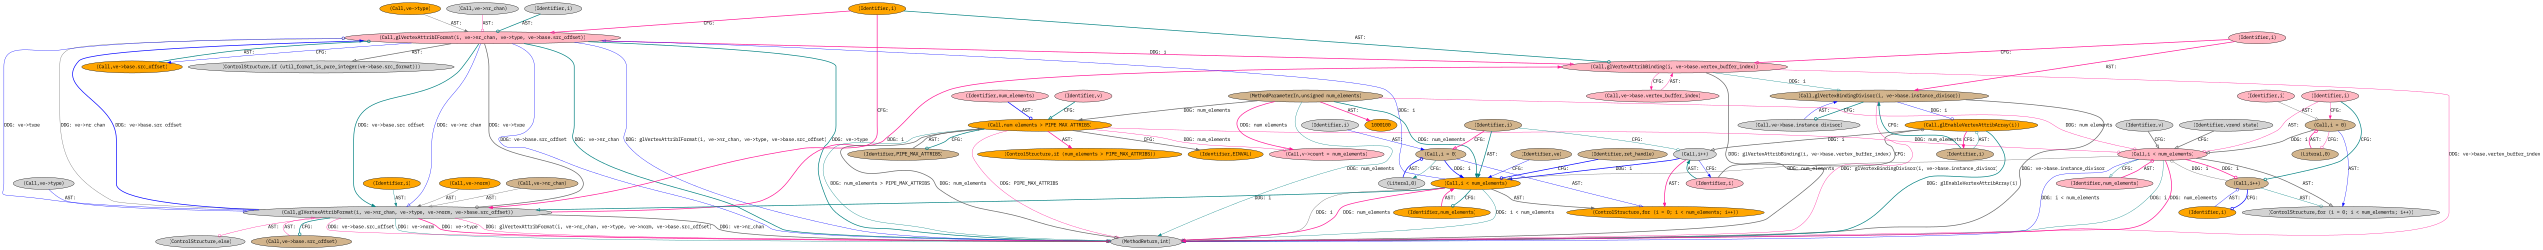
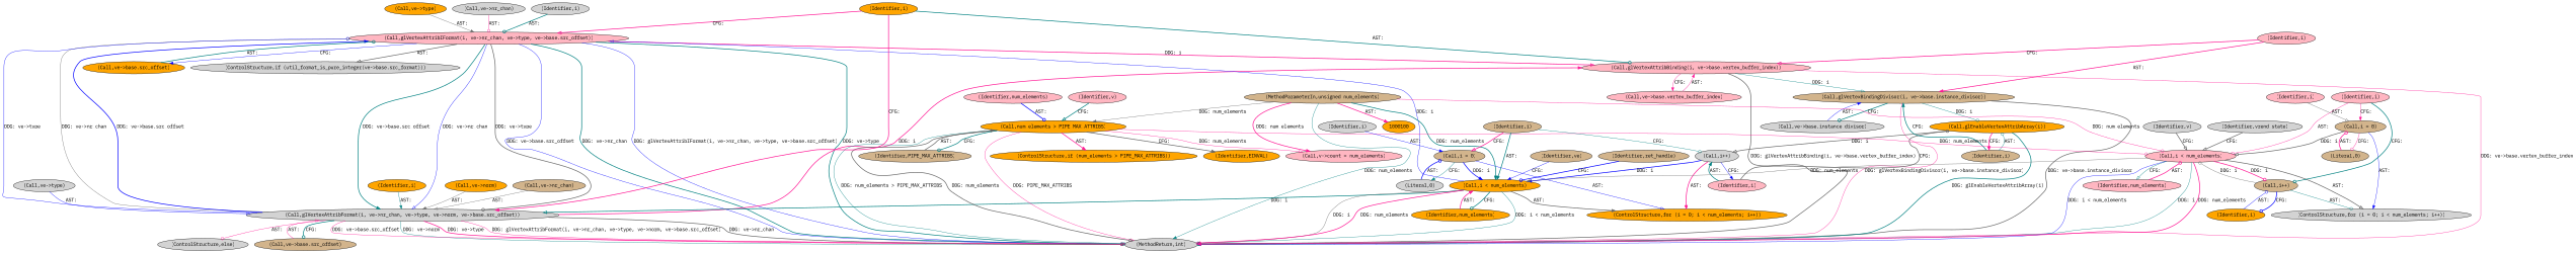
  digraph {
    fontname="IBM Plex Mono"
    node [fillcolor=lightgrey fontname="IBM Plex Mono" style=filled]
    edge [arrowhead=normal color=deeppink fontname="IBM Plex Mono" style=bold]
    n1 [fillcolor=lightpink label="(Call,glVertexAttribIFormat(i, ve->nr_chan, ve->type, ve->base.src_offset))"]
    n2 [fillcolor=lightpink label="(Call,glVertexAttribBinding(i, ve->base.vertex_buffer_index))"]
    n3 [label="(Call,glVertexAttribFormat(i, ve->nr_chan, ve->type, ve->norm, ve->base.src_offset))"]
    n4 [fillcolor=orange label="(Call,ve->base.src_offset)"]
    n5 [label="(ControlStructure,if (util_format_is_pure_integer(ve->base.src_format)))"]
    n6 [label="(MethodReturn,int)"]
    n7 [fillcolor=tan label="(Call,glVertexBindingDivisor(i, ve->base.instance_divisor))"]
    n8 [fillcolor=lightpink label="(Call,ve->base.vertex_buffer_index)"]
    n9 [fillcolor=tan label="(Call,ve->base.src_offset)"]
    n10 [label="(ControlStructure,else)"]
    n11 [fillcolor=orange label="(Call,i < num_elements)"]
    n12 [fillcolor=orange label="(Identifier,num_elements)"]
    n13 [fillcolor=orange label="(ControlStructure,for (i = 0; i < num_elements; i++))"]
    n14 [label="(Call,i++)"]
    n15 [fillcolor=lightpink label="(Identifier,i)"]
    n16 [fillcolor=orange label="(Call,glEnableVertexAttribArray(i))"]
    n17 [fillcolor=tan label="(Identifier,i)"]
    n18 [label="(Call,ve->base.instance_divisor)"]
    n19 [fillcolor=tan label="(Call,i = 0)"]
    n20 [label="(Literal,0)"]
    n21 [fillcolor=lightpink label="(Call,i < num_elements)"]
    n22 [fillcolor=tan label="(Call,i++)"]
    n23 [label="(ControlStructure,for (i = 0; i < num_elements; i++))"]
    n24 [fillcolor=lightpink label="(Identifier,num_elements)"]
    n25 [fillcolor=orange label="(Identifier,i)"]
    n26 [fillcolor=tan label="(Call,i = 0)"]
    n27 [fillcolor=tan label="(Literal,0)"]
    n28 [fillcolor=tan label="(MethodParameterIn,unsigned num_elements)"]
    n29 [fillcolor=orange label="(Call,num_elements > PIPE_MAX_ATTRIBS)"]
    n30 [fillcolor=lightpink label="(Call,v->count = num_elements)"]
    1000100 [fillcolor=orange]
    n32 [fillcolor=tan label="(Identifier,PIPE_MAX_ATTRIBS)"]
    n33 [fillcolor=orange label="(ControlStructure,if (num_elements > PIPE_MAX_ATTRIBS))"]
    n34 [fillcolor=orange label="(Identifier,EINVAL)"]
    n35 [fillcolor=orange label="(Call,ve->type)"]
    n36 [fillcolor=orange label="(Call,ve->norm)"]
    n37 [fillcolor=tan label="(Identifier,ret_handle)"]
    n38 [fillcolor=lightpink label="(Identifier,i)"]
    n39 [fillcolor=lightpink label="(Identifier,v)"]
    n40 [fillcolor=tan label="(Call,ve->nr_chan)"]
    n41 [fillcolor=lightpink label="(Identifier,i)"]
    n42 [label="(Identifier,i)"]
    n43 [fillcolor=orange label="(Identifier,i)"]
    n44 [label="(Call,ve->nr_chan)"]
    n45 [fillcolor=tan label="(Identifier,ve)"]
    n46 [label="(Identifier,i)"]
    n47 [label="(Identifier,vrend_state)"]
    n48 [fillcolor=orange label="(Identifier,i)"]
    n49 [fillcolor=tan label="(Identifier,i)"]
    n50 [label="(Identifier,v)"]
    n51 [fillcolor=lightpink label="(Identifier,i)"]
    n52 [fillcolor=lightpink label="(Identifier,num_elements)"]
    n53 [label="(Call,ve->type)"]
    n1 -> n2 [arrowhead=onormal label="DDG: i"]
    n1 -> n3 [arrowhead=onormal color=blue label="DDG: ve->nr_chan" style=solid]
    n1 -> n3 [arrowhead=odot color=gray40 label="DDG: ve->type"]
    n1 -> n3 [color=teal label="DDG: ve->base.src_offset"]
    n1 -> n4 [color=blue label="CFG: " style=solid]
    n1 -> n5 [arrowhead=onormal color=gray40 label="AST: "]
    n1 -> n6 [arrowhead=onormal color=blue label="DDG: ve->base.src_offset" style=solid]
    n1 -> n6 [arrowhead=onormal color=teal label="DDG: ve->nr_chan"]
    n1 -> n6 [color=teal label="DDG: ve->type"]
    n1 -> n6 [arrowhead=onormal color=blue label="DDG: glVertexAttribIFormat(i, ve->nr_chan, ve->type, ve->base.src_offset)" style=solid]
    n2 -> n6 [arrowhead=onormal label="DDG: ve->base.vertex_buffer_index" style=solid]
    n2 -> n6 [arrowhead=onormal color=gray40 label="DDG: glVertexAttribBinding(i, ve->base.vertex_buffer_index)"]
    n2 -> n7 [arrowhead=onormal color=teal label="DDG: i" style=solid]
    n2 -> n8 [label="CFG: " style=solid]
    n3 -> n1 [arrowhead=onormal color=gray40 label="DDG: ve->nr_chan" style=solid]
    n3 -> n1 [arrowhead=odot color=blue label="DDG: ve->type" style=solid]
    n3 -> n1 [color=blue label="DDG: ve->base.src_offset"]
    n3 -> n2 [label="DDG: i"]
    n3 -> n6 [arrowhead=odot color=teal label="DDG: ve->norm" style=solid]
    n3 -> n6 [arrowhead=onormal label="DDG: ve->type"]
    n3 -> n6 [label="DDG: glVertexAttribFormat(i, ve->nr_chan, ve->type, ve->norm, ve->base.src_offset)" style=solid]
    n3 -> n6 [color=gray40 label="DDG: ve->nr_chan"]
    n3 -> n6 [arrowhead=onormal label="DDG: ve->base.src_offset" style=solid]
    n3 -> n9 [arrowhead=odot color=teal label="CFG: "]
    n3 -> n10 [arrowhead=odot label="AST: " style=solid]
    n4 -> n1 [arrowhead=odot color=teal label="AST: "]
    n7 -> n6 [arrowhead=onormal label="DDG: glVertexBindingDivisor(i, ve->base.instance_divisor)" style=solid]
    n7 -> n6 [arrowhead=odot color=gray40 label="DDG: ve->base.instance_divisor"]
-   n7 -> n16 [arrowhead=odot color=blue label="DDG: i" style=solid]
+   n7 -> n16 [arrowhead=odot color=teal label="DDG: i" style=solid]
    n7 -> n18 [arrowhead=odot color=teal label="CFG: "]
    n8 -> n2 [label="AST: " style=solid]
    n9 -> n3 [arrowhead=onormal label="AST: " style=solid]
    n11 -> n1 [arrowhead=onormal color=blue label="DDG: i" style=solid]
    n11 -> n3 [arrowhead=onormal color=teal label="DDG: i"]
    n11 -> n6 [arrowhead=odot color=teal label="DDG: i < num_elements" style=solid]
    n11 -> n6 [color=gray40 label="DDG: i" style=solid]
    n11 -> n6 [label="DDG: num_elements"]
    n11 -> n12 [arrowhead=odot color=teal label="CFG: "]
    n11 -> n13 [color=gray40 label="AST: "]
    n12 -> n11 [label="AST: "]
    n14 -> n11 [color=blue label="DDG: i"]
    n14 -> n13 [label="AST: "]
    n14 -> n15 [color=blue label="CFG: " style=solid]
    n15 -> n14 [color=teal label="AST: "]
    n15 -> n16 [arrowhead=odot color=gray40 label="CFG: "]
    n16 -> n6 [arrowhead=odot color=teal label="DDG: glEnableVertexAttribArray(i)"]
    n16 -> n14 [arrowhead=onormal color=gray40 label="DDG: i"]
    n16 -> n17 [label="CFG: "]
    n17 -> n7 [color=teal label="CFG: "]
    n17 -> n16 [arrowhead=odot color=teal label="AST: " style=solid]
    n18 -> n7 [color=blue label="AST: " style=solid]
    n19 -> n11 [color=blue label="DDG: i"]
    n19 -> n13 [arrowhead=onormal color=blue label="AST: " style=solid]
    n19 -> n20 [color=teal label="CFG: " style=solid]
    n20 -> n19 [arrowhead=odot color=blue label="AST: "]
    n21 -> n6 [arrowhead=onormal color=blue label="DDG: i < num_elements" style=solid]
    n21 -> n6 [arrowhead=odot color=teal label="DDG: i" style=solid]
    n21 -> n6 [label="DDG: num_elements"]
    n21 -> n11 [color=gray40 label="DDG: num_elements" style=solid]
    n21 -> n22 [arrowhead=odot label="DDG: i"]
    n21 -> n23 [arrowhead=onormal color=gray40 label="AST: "]
    n21 -> n24 [arrowhead=onormal color=teal label="CFG: " style=solid]
    n22 -> n21 [arrowhead=odot color=gray40 label="DDG: i" style=solid]
    n22 -> n23 [arrowhead=odot color=teal label="AST: " style=solid]
    n22 -> n25 [arrowhead=odot color=blue label="CFG: "]
    n24 -> n21 [arrowhead=odot label="AST: "]
    n25 -> n22 [arrowhead=odot color=blue label="AST: " style=solid]
    n26 -> n21 [arrowhead=onormal color=gray40 label="DDG: i"]
    n26 -> n23 [color=blue label="AST: " style=solid]
    n26 -> n27 [arrowhead=odot label="CFG: " style=solid]
    n27 -> n26 [arrowhead=odot label="AST: "]
    n28 -> n6 [color=teal label="DDG: num_elements" style=solid]
    n28 -> n11 [color=teal label="DDG: num_elements"]
    n28 -> n21 [arrowhead=odot label="DDG: num_elements" style=solid]
-   n28 -> n29 [color=gray40 label="DDG: num_elements"]
+   n28 -> n29 [color=gray40 label="DDG: num_elements" style=solid]
    n28 -> n30 [label="DDG: num_elements"]
    n28 -> 1000100 [label="AST: "]
    n29 -> n6 [arrowhead=onormal label="DDG: PIPE_MAX_ATTRIBS" style=solid]
    n29 -> n6 [arrowhead=odot color=teal label="DDG: num_elements > PIPE_MAX_ATTRIBS" style=solid]
    n29 -> n6 [arrowhead=onormal color=gray40 label="DDG: num_elements"]
    n29 -> n21 [arrowhead=odot label="DDG: num_elements" style=solid]
-   n29 -> n30 [arrowhead=odot label="DDG: num_elements" style=solid]
+   n29 -> n30 [arrowhead=onormal label="DDG: num_elements" style=solid]
    n29 -> n32 [arrowhead=odot color=teal label="CFG: "]
    n29 -> n33 [label="AST: "]
    n29 -> n34 [color=gray40 label="CFG: "]
    n32 -> n29 [color=gray40 label="AST: "]
    n35 -> n1 [color=gray40 label="AST: " style=solid]
    n36 -> n3 [color=gray40 label="AST: " style=solid]
    n37 -> n11 [arrowhead=odot color=blue label="CFG: "]
    n38 -> n21 [arrowhead=odot label="AST: " style=solid]
    n38 -> n22 [arrowhead=odot color=teal label="CFG: "]
    n38 -> n26 [label="CFG: " style=solid]
    n39 -> n29 [arrowhead=onormal color=teal label="CFG: "]
    n40 -> n3 [arrowhead=onormal color=gray40 label="AST: " style=solid]
    n41 -> n26 [arrowhead=onormal color=gray40 label="AST: " style=solid]
    n42 -> n19 [color=blue label="AST: " style=solid]
    n43 -> n1 [arrowhead=onormal label="CFG: "]
    n43 -> n2 [arrowhead=odot color=teal label="AST: "]
    n43 -> n3 [label="CFG: "]
    n44 -> n1 [arrowhead=odot label="AST: " style=solid]
    n45 -> n11 [color=blue label="CFG: " style=solid]
    n46 -> n1 [arrowhead=odot color=teal label="AST: "]
    n47 -> n21 [arrowhead=onormal color=gray40 label="CFG: "]
    n48 -> n3 [color=teal label="AST: " style=solid]
    n49 -> n11 [color=teal label="AST: "]
    n49 -> n14 [arrowhead=odot color=teal label="CFG: " style=solid]
    n49 -> n19 [arrowhead=onormal label="CFG: "]
    n50 -> n21 [arrowhead=onormal color=gray40 label="CFG: "]
    n51 -> n2 [arrowhead=onormal label="CFG: "]
    n51 -> n7 [label="AST: "]
    n52 -> n29 [arrowhead=odot color=blue label="AST: "]
    n53 -> n3 [arrowhead=onormal color=blue label="AST: " style=solid]
  }
